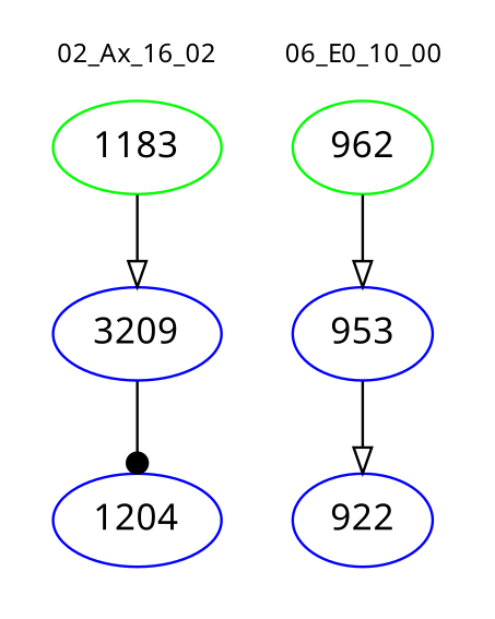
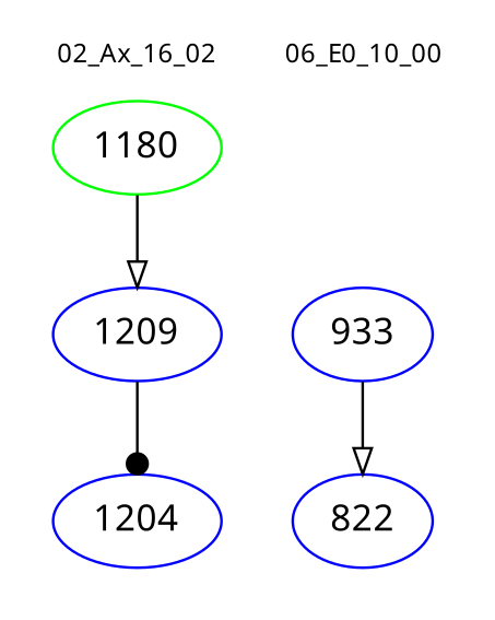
  digraph {
    fontname="Noto Sans"
    node [color=blue fontname="Noto Sans"]
    edge [arrowhead=onormal color=black fontname="Noto Sans"]
-   n1 [color=green label=1183]
-   n2 [label=3209]
+   n1 [color=green label=1180]
+   n2 [label=1209]
    n3 [label=1204]
-   n4 [color=green label=962]
-   n5 [label=953]
-   n6 [label=922]
+   n5 [label=933]
+   n6 [label=822]
    subgraph cluster_1 {
      color=white
      fontsize=10
      label="02_Ax_16_02"
      n1
      n2
      n3
    }
    subgraph cluster_2 {
      color=white
      fontsize=10
      label="06_E0_10_00"
-     n4
      n5
      n6
    }
    n1 -> n2
    n2 -> n3 [arrowhead=dot]
-   n4 -> n5
    n5 -> n6
  }
